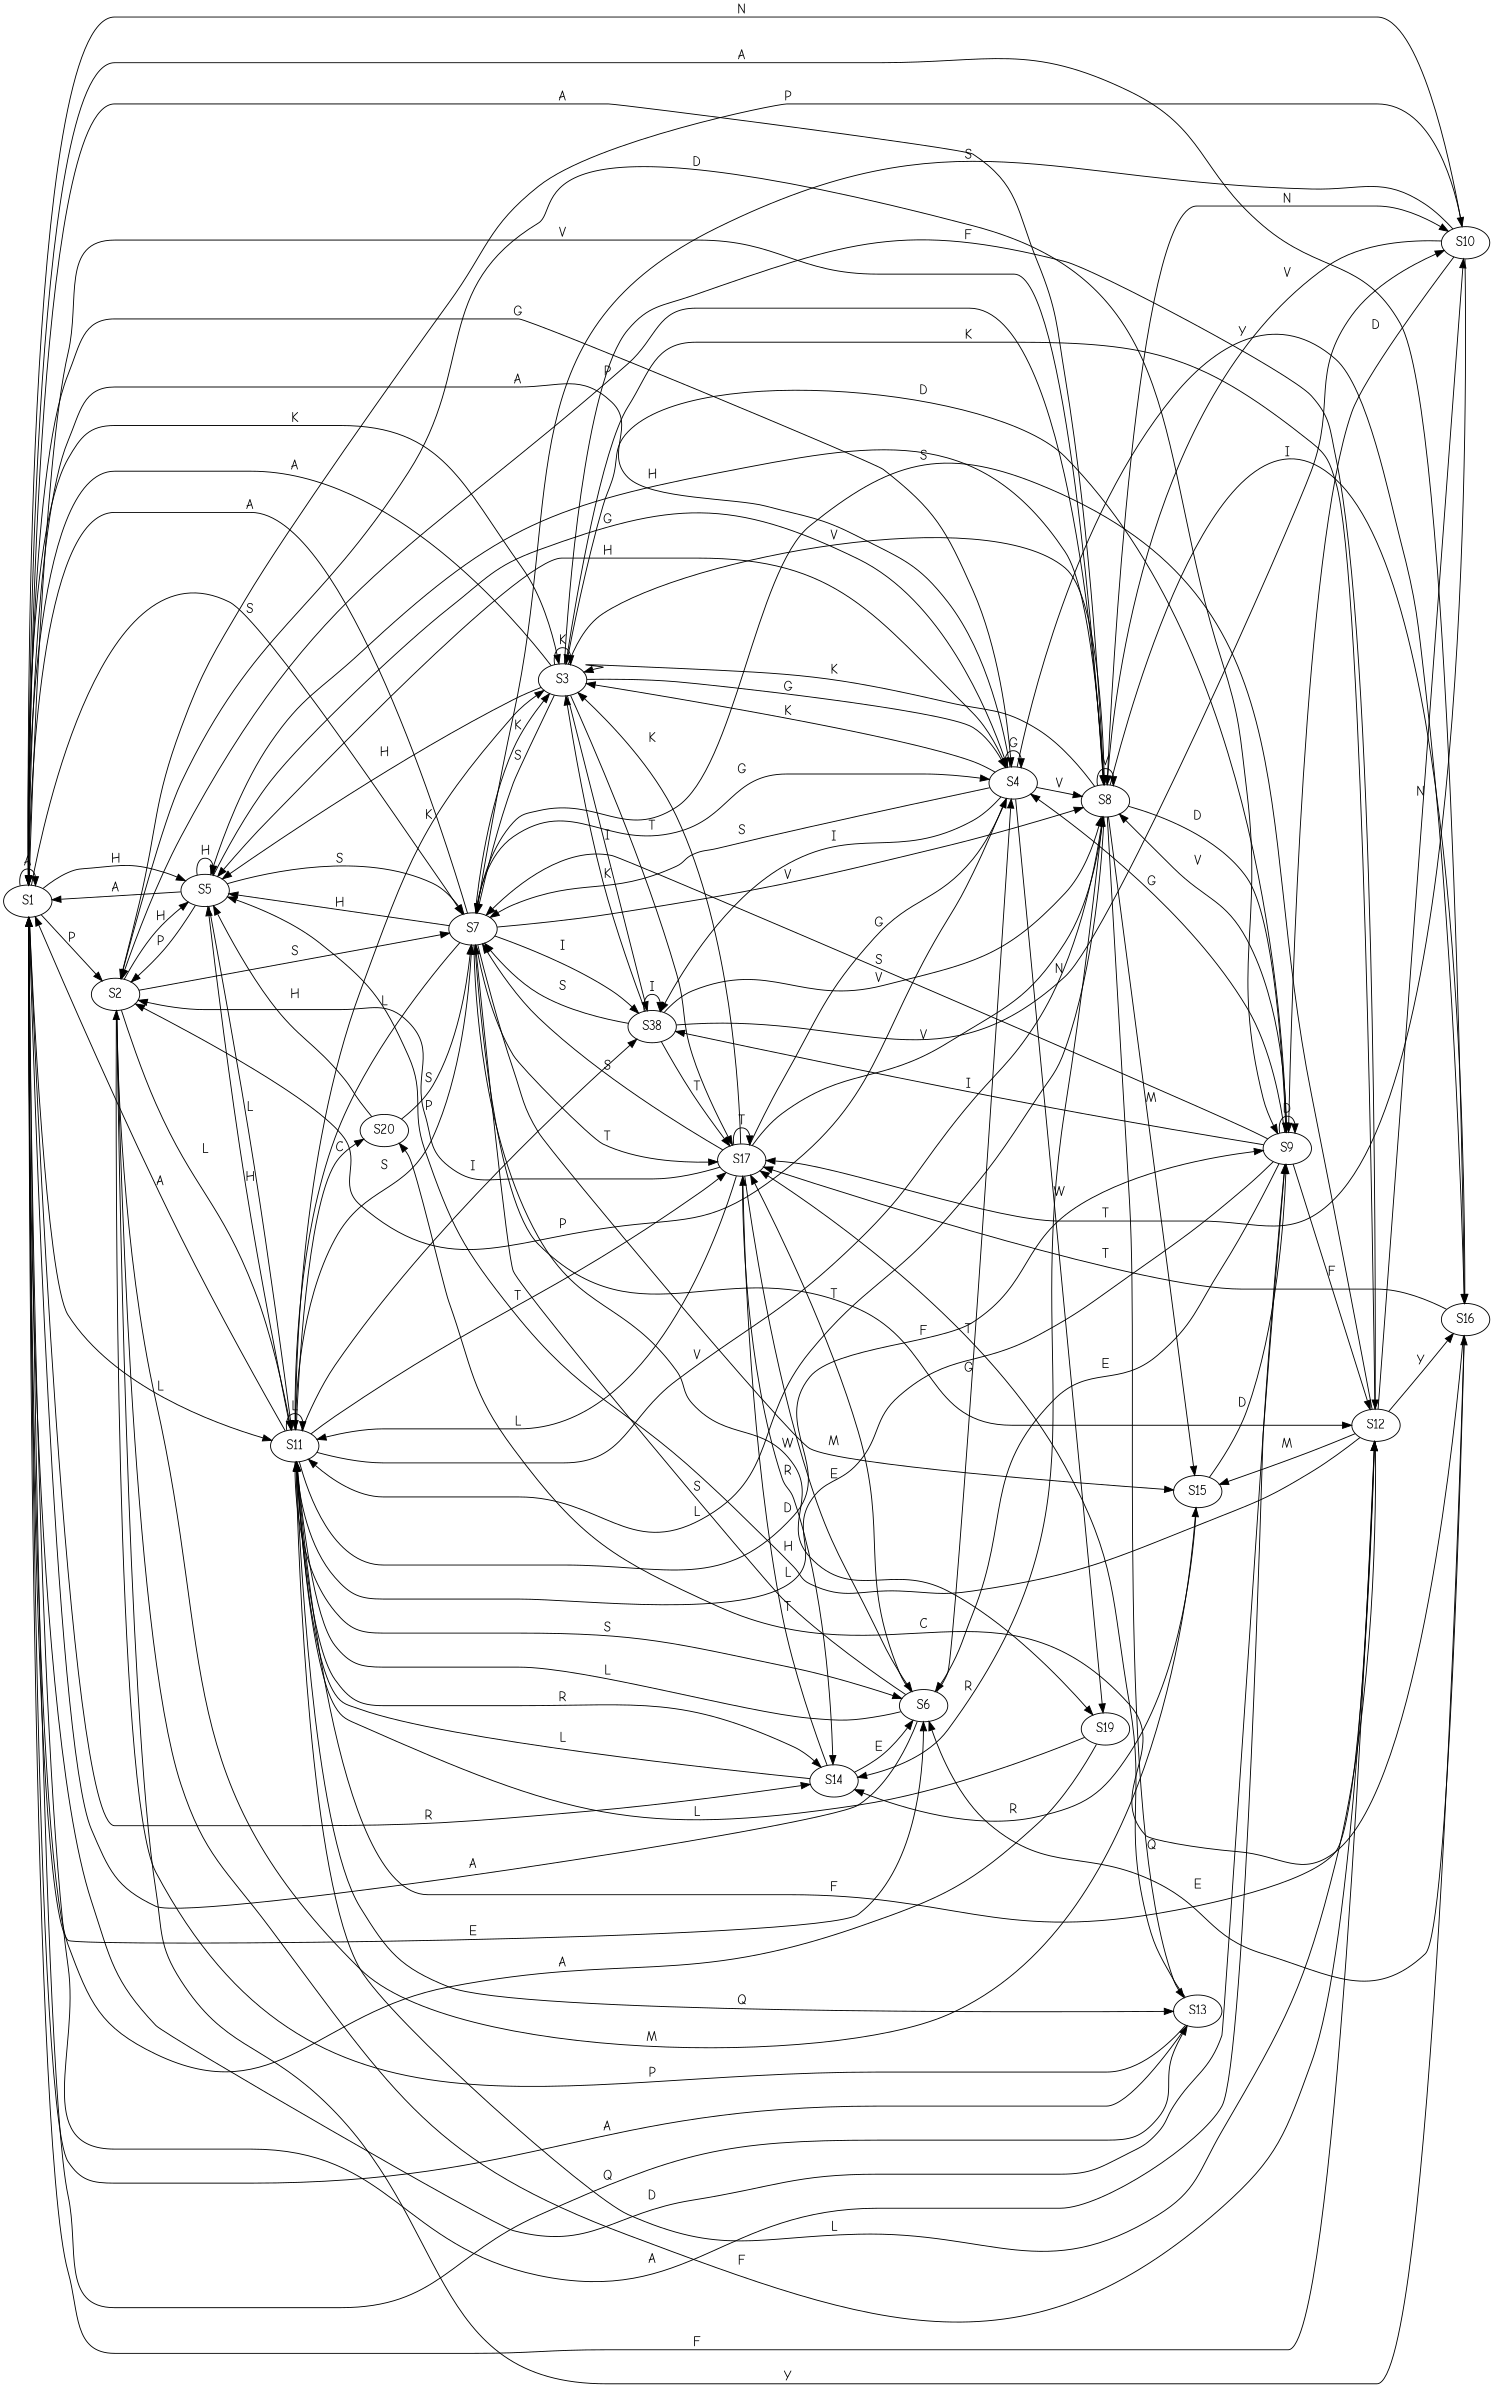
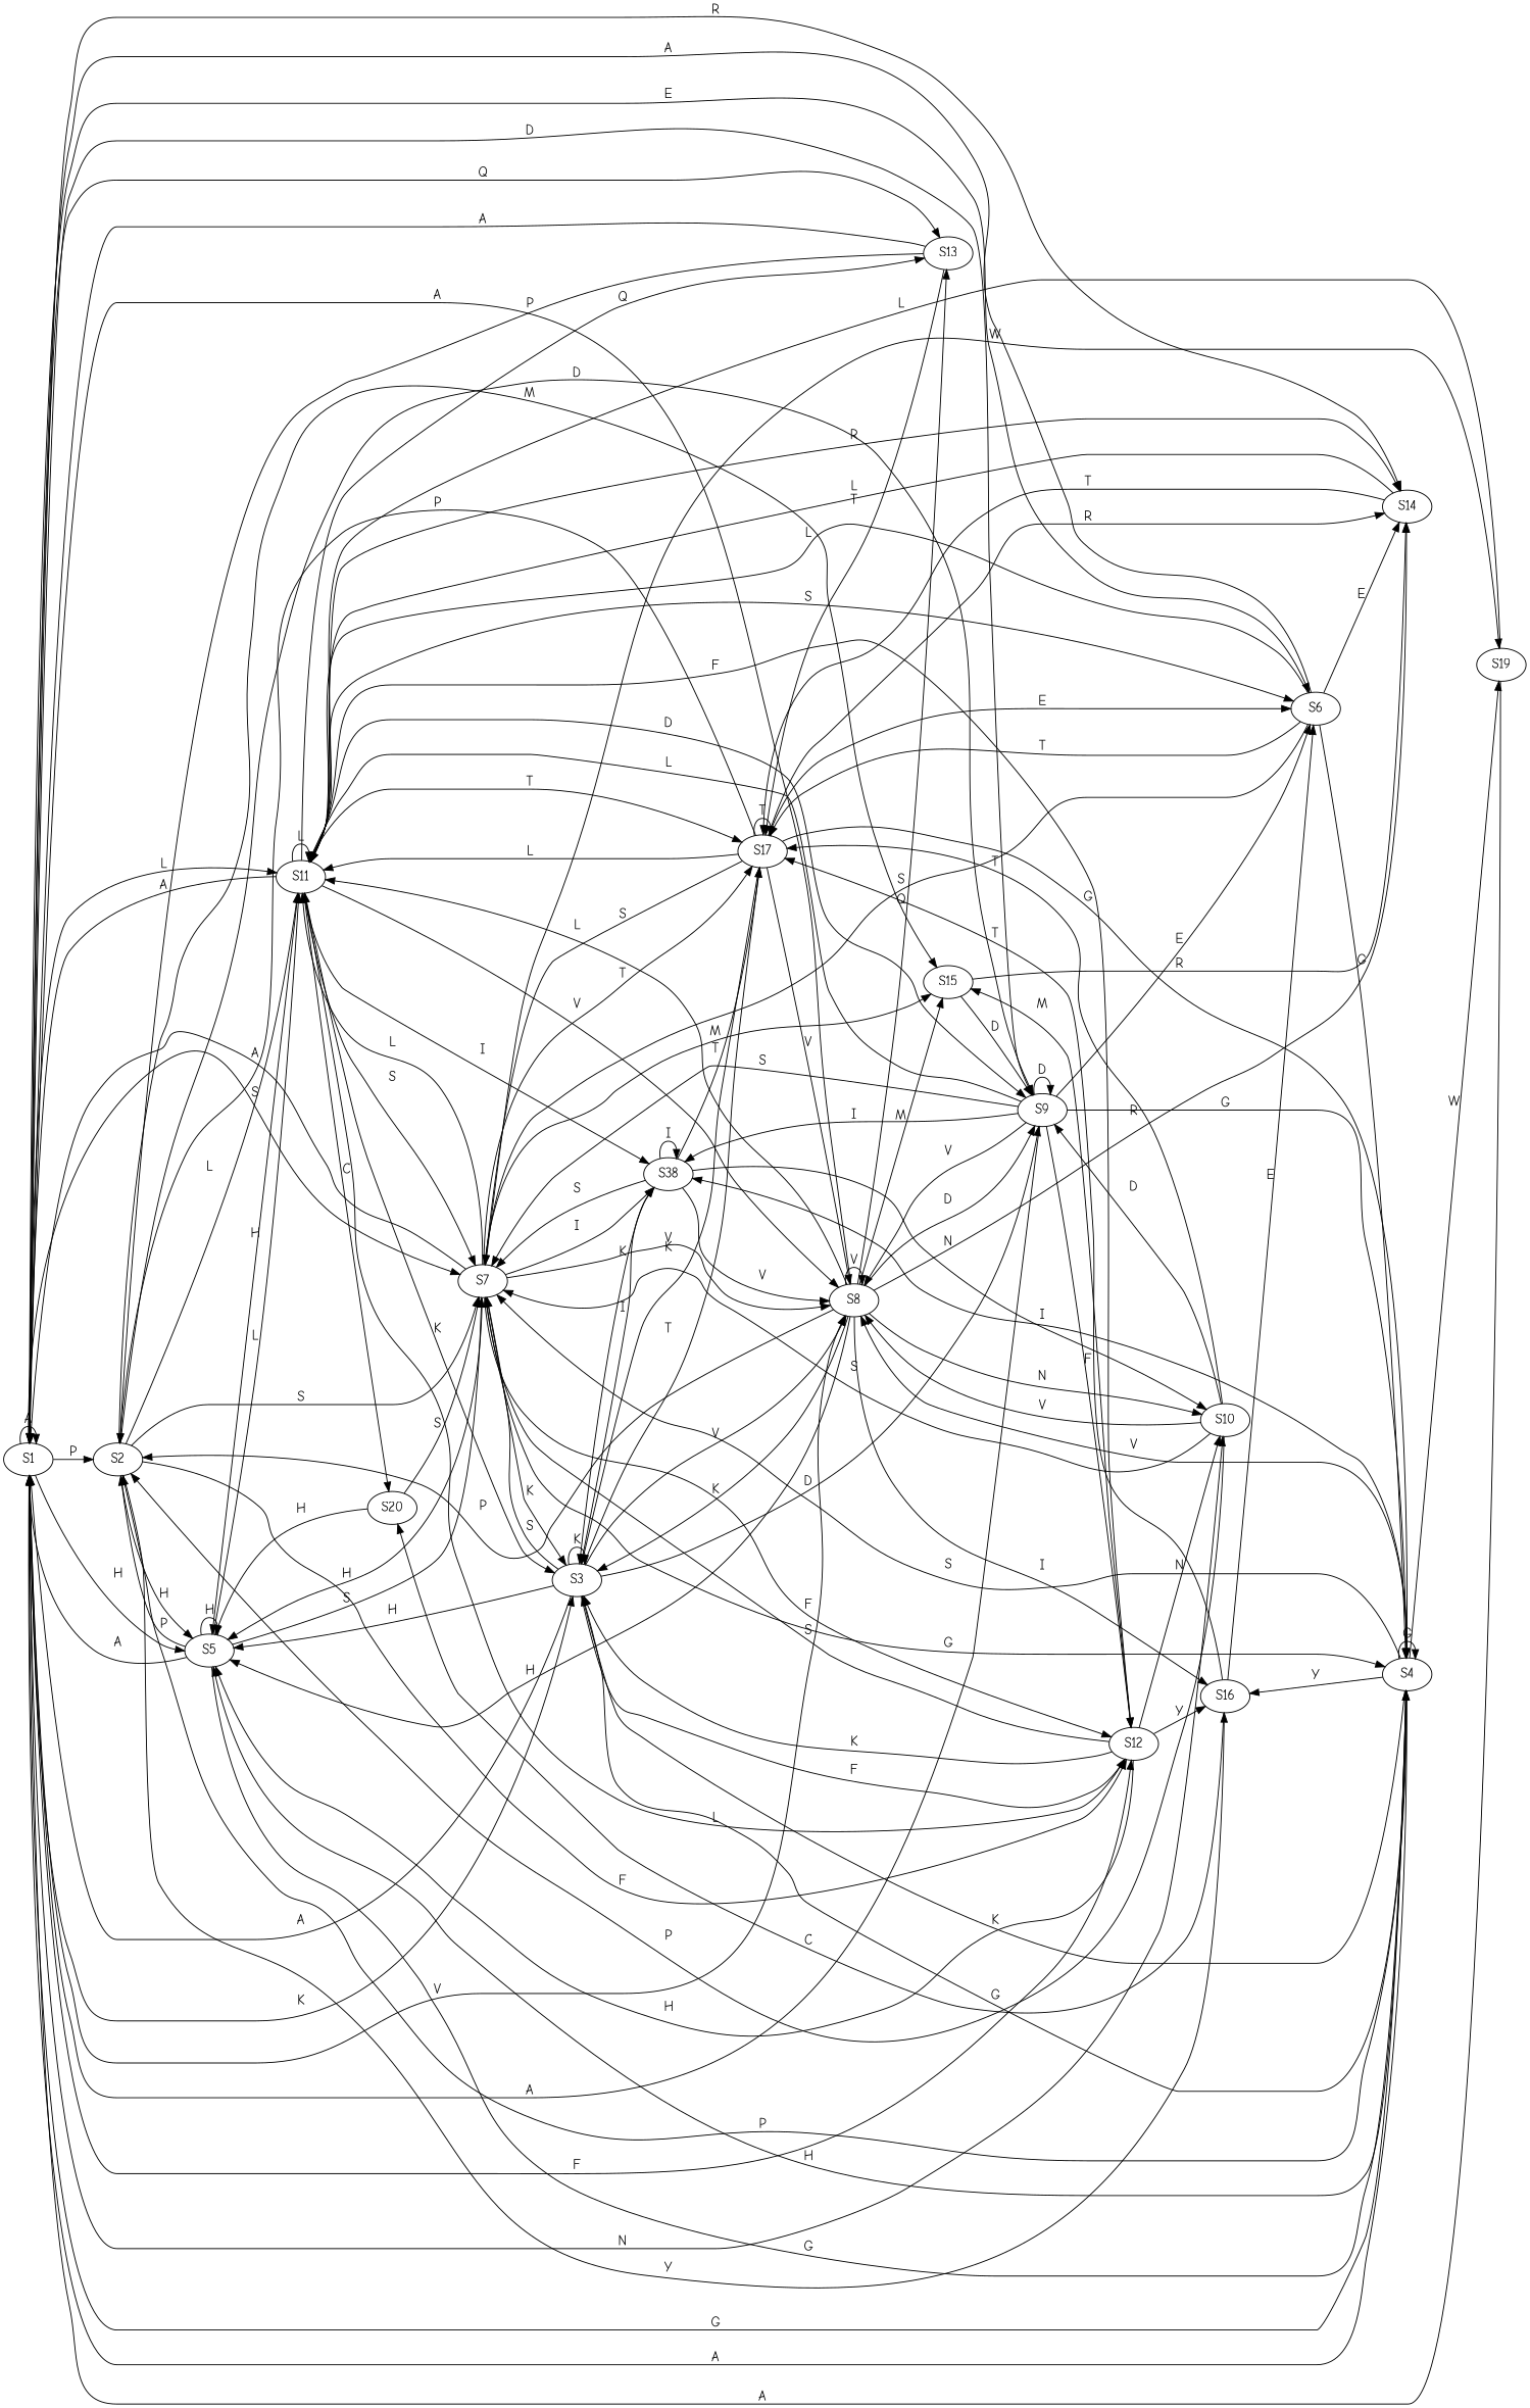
  strict digraph {
    fontname="Comic Neue"
    rankdir=LR
    node [fontname="Comic Neue"]
    edge [fontname="Comic Neue"]
    S1
    S2
    S3
    S4
    S5
    S6
    S7
    S8
    S9
    S10
    S11
    S12
    S13
    S14
    S15
    S16
    S17
    n18 [label=S38]
    S19
    S20
    S1 -> S1 [label=A]
    S1 -> S2 [label=P]
    S1 -> S3 [label=K]
    S1 -> S4 [label=G]
    S1 -> S5 [label=H]
    S1 -> S6 [label=E]
    S1 -> S7 [label=S]
    S1 -> S8 [label=V]
    S1 -> S9 [label=D]
    S1 -> S10 [label=N]
    S1 -> S11 [label=L]
    S1 -> S12 [label=F]
    S1 -> S13 [label=Q]
    S1 -> S14 [label=R]
    S2 -> S5 [label=H]
    S2 -> S7 [label=S]
    S2 -> S9 [label=D]
    S2 -> S11 [label=L]
    S2 -> S12 [label=F]
    S2 -> S15 [label=M]
    S2 -> S16 [label=Y]
    S3 -> S1 [label=A]
    S3 -> S3 [label=K]
    S3 -> S4 [label=G]
    S3 -> S5 [label=H]
    S3 -> S7 [label=S]
    S3 -> S8 [label=V]
    S3 -> S9 [label=D]
    S3 -> S12 [label=F]
    S3 -> S17 [label=T]
    S3 -> n18 [label=I]
    S4 -> S1 [label=A]
    S4 -> S2 [label=P]
    S4 -> S3 [label=K]
    S4 -> S4 [label=G]
    S4 -> S5 [label=H]
    S4 -> S7 [label=S]
    S4 -> S8 [label=V]
    S4 -> S16 [label=Y]
    S4 -> n18 [label=I]
    S4 -> S19 [label=W]
    S5 -> S1 [label=A]
    S5 -> S2 [label=P]
    S5 -> S4 [label=G]
    S5 -> S5 [label=H]
    S5 -> S7 [label=S]
    S5 -> S11 [label=L]
    S6 -> S1 [label=A]
    S6 -> S4 [label=G]
    S6 -> S7 [label=S]
    S6 -> S11 [label=L]
    S6 -> S17 [label=T]
    S7 -> S1 [label=A]
    S7 -> S3 [label=K]
    S7 -> S4 [label=G]
    S7 -> S5 [label=H]
    S7 -> S8 [label=V]
    S7 -> S11 [label=L]
    S7 -> S12 [label=F]
    S7 -> S15 [label=M]
    S7 -> S17 [label=T]
    S7 -> n18 [label=I]
    S7 -> S19 [label=W]
    S8 -> S1 [label=A]
    S8 -> S2 [label=P]
    S8 -> S3 [label=K]
    S8 -> S5 [label=H]
    S8 -> S8 [label=V]
    S8 -> S9 [label=D]
    S8 -> S10 [label=N]
    S8 -> S11 [label=L]
    S8 -> S13 [label=Q]
    S8 -> S14 [label=R]
    S8 -> S15 [label=M]
    S8 -> S16 [label=I]
    S9 -> S1 [label=A]
    S9 -> S4 [label=G]
    S9 -> S6 [label=E]
    S9 -> S7 [label=S]
    S9 -> S8 [label=V]
    S9 -> S9 [label=D]
    S9 -> S11 [label=L]
    S9 -> S12 [label=F]
    S9 -> n18 [label=I]
    S10 -> S2 [label=P]
    S10 -> S7 [label=S]
    S10 -> S8 [label=V]
    S10 -> S9 [label=D]
    S10 -> S17 [label=T]
    S11 -> S1 [label=A]
    S11 -> S3 [label=K]
    S11 -> S5 [label=H]
    S11 -> S6 [label=S]
    S11 -> S7 [label=S]
    S11 -> S8 [label=V]
    S11 -> S9 [label=D]
    S11 -> S11 [label=L]
    S11 -> S12 [label=F]
    S11 -> S13 [label=Q]
    S11 -> S14 [label=R]
    S11 -> S17 [label=T]
    S11 -> n18 [label=I]
    S11 -> S20 [label=C]
    S12 -> S3 [label=K]
    S12 -> S5 [label=H]
    S12 -> S7 [label=S]
    S12 -> S10 [label=N]
    S12 -> S11 [label=L]
    S12 -> S15 [label=M]
    S12 -> S16 [label=Y]
    S13 -> S1 [label=A]
    S13 -> S2 [label=P]
    S13 -> S17 [label=T]
-   S14 -> S6 [label=E]
+   S6 -> S14 [label=E]
    S14 -> S11 [label=L]
    S14 -> S17 [label=T]
    S15 -> S9 [label=D]
    S15 -> S14 [label=R]
-   S16 -> S1 [label=A]
    S16 -> S6 [label=E]
    S16 -> S17 [label=T]
    S16 -> S20 [label=C]
    S17 -> S2 [label=P]
    S17 -> S3 [label=K]
    S17 -> S4 [label=G]
    S17 -> S6 [label=E]
    S17 -> S7 [label=S]
    S17 -> S8 [label=V]
    S17 -> S11 [label=L]
    S17 -> S14 [label=R]
    S17 -> S17 [label=T]
    n18 -> S3 [label=K]
    n18 -> S7 [label=S]
    n18 -> S8 [label=V]
    n18 -> S10 [label=N]
    n18 -> S17 [label=T]
    n18 -> n18 [label=I]
    S19 -> S1 [label=A]
    S19 -> S11 [label=L]
    S20 -> S5 [label=H]
    S20 -> S7 [label=S]
  }
